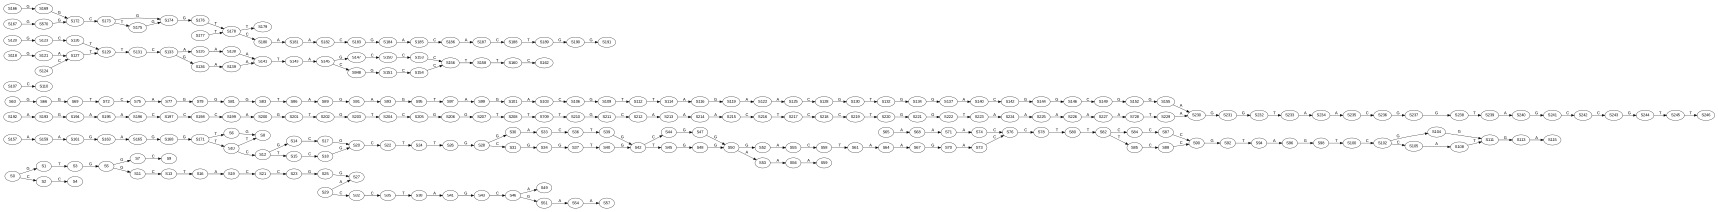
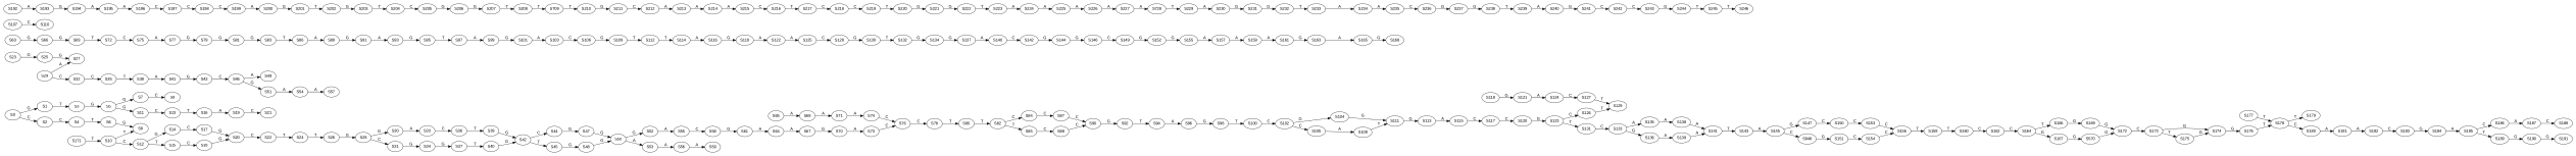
  strict digraph {
    fontname="Liberation Sans"
    rankdir=LR
    node [fontname="Liberation Sans"]
    edge [fontname="Liberation Sans"]
    S0
    S1
    S2
    S3
    S4
    S5
    S6
    S7
    S11
    S8
    S9
    S10
    S12
    S13
    S14
    S15
    S16
    S17
    S18
    S19
    S20
    S21
    S22
    S23
    S24
    S25
    S26
    S27
    S28
    S30
    S31
    S29
    S32
    S33
    S34
    S35
    S36
    S37
    S38
    S39
    S40
    S41
    S42
    S43
    S44
    S45
    S46
    S47
    S48
    S49
    S51
    S50
    S52
    S53
    S54
    S55
    S56
    S57
    S58
    S59
    S61
    S64
    S63
    S66
    S67
    S65
    S68
    S69
    S70
    S71
    S72
    S73
    S74
    S75
    S76
    S77
    S78
    S79
    S80
    S81
    S82
    S83
    S84
    S85
    S86
    S87
    S88
    S89
    S90
    S91
    S92
    S93
    S94
    S95
    S96
    S97
    S98
    S99
    S100
    S101
    S102
    S103
    S104
    S105
    S106
    S111
    S108
    S109
    S107
    S110
    S112
    S113
    S114
    S115
    S116
+   S117
    S119
    S120
    S118
    S121
    S122
    S123
    S124
    S125
    S126
    S127
    S128
    S129
    S130
    S131
    S132
    S133
    S134
    S135
    S136
    S137
    S138
    S139
    S140
    S141
    S142
    S143
    S144
    S145
    S146
    S147
    n147 [label=S948]
    S149
    S150
    S151
    S152
    S153
    S154
    S155
    S156
    S157
    S158
    S159
    S160
    S161
    S162
    S163
+   S164
    S165
    S166
    S167
    S168
    S169
    n169 [label=S570]
    S171
    S172
    S173
    S174
    S175
    S176
    S178
    S177
    S179
    S180
    S181
    S182
    S183
    S184
    S185
    S186
    S187
    S188
    S189
    S190
    S191
    S192
    S193
    S194
    S195
    S196
    S197
    S198
    S199
    S200
    S201
    S202
    S203
    S204
    S205
    S206
    S207
    S208
    n208 [label=S709]
    S210
    S211
    S212
    S213
    S214
    S215
    S216
    S217
    S218
    S219
    S220
    S221
    S222
    S223
    S224
    S225
    S226
    S227
    n227 [label=S728]
    S229
    S230
    S231
    S232
    S233
    S234
    S235
    S236
    S237
    S238
    S239
    S240
    S241
    S242
    S243
    S244
    S245
    S246
    S0 -> S1 [label=G]
    S0 -> S2 [label=C]
    S1 -> S3 [label=T]
    S2 -> S4 [label=C]
    S3 -> S5 [label=G]
-   S171 -> S6 [label=T]
+   S4 -> S6 [label=T]
    S5 -> S7 [label=G]
    S5 -> S11 [label=G]
    S6 -> S8 [label=G]
    S7 -> S9 [label=C]
    S11 -> S13 [label=C]
    S10 -> S8 [label=T]
    S10 -> S12 [label=C]
    S12 -> S14 [label=G]
    S12 -> S15 [label=T]
    S13 -> S16 [label=T]
    S14 -> S17 [label=C]
    S15 -> S18 [label=C]
    S16 -> S19 [label=A]
    S17 -> S20 [label=G]
    S18 -> S20 [label=G]
    S19 -> S21 [label=C]
    S20 -> S22 [label=C]
-   S21 -> S23 [label=C]
    S22 -> S24 [label=T]
    S23 -> S25 [label=G]
    S24 -> S26 [label=T]
    S25 -> S27 [label=G]
    S26 -> S28 [label=G]
    S28 -> S30 [label=G]
    S28 -> S31 [label=C]
    S30 -> S33 [label=A]
    S31 -> S34 [label=G]
    S29 -> S27 [label=A]
    S29 -> S32 [label=C]
    S32 -> S35 [label=C]
    S33 -> S36 [label=C]
    S34 -> S37 [label=G]
    S35 -> S38 [label=T]
    S36 -> S39 [label=T]
    S37 -> S40 [label=T]
    S38 -> S41 [label=A]
    S39 -> S42 [label=G]
    S40 -> S42 [label=G]
    S41 -> S43 [label=G]
    S42 -> S44 [label=C]
    S42 -> S45 [label=T]
    S43 -> S46 [label=C]
    S44 -> S47 [label=G]
    S45 -> S48 [label=G]
    S46 -> S49 [label=A]
    S46 -> S51 [label=G]
    S47 -> S50 [label=G]
    S48 -> S50 [label=G]
    S51 -> S54 [label=A]
    S50 -> S52 [label=G]
    S50 -> S53 [label=A]
    S52 -> S55 [label=A]
    S53 -> S56 [label=A]
    S54 -> S57 [label=A]
    S55 -> S58 [label=C]
    S56 -> S59 [label=A]
-   S58 -> S61 [label=T]
+   S58 -> S61 [label=G]
    S61 -> S64 [label=A]
    S64 -> S67 [label=A]
    S63 -> S66 [label=G]
    S66 -> S69 [label=G]
    S67 -> S70 [label=G]
    S65 -> S68 [label=A]
    S68 -> S71 [label=A]
    S69 -> S72 [label=T]
    S70 -> S73 [label=A]
    S71 -> S74 [label=A]
    S72 -> S75 [label=C]
    S73 -> S76 [label=C]
    S74 -> S76 [label=C]
    S75 -> S77 [label=A]
    S76 -> S78 [label=C]
    S77 -> S79 [label=G]
    S78 -> S80 [label=T]
    S79 -> S81 [label=G]
    S80 -> S82 [label=T]
    S81 -> S83 [label=G]
    S82 -> S84 [label=C]
    S82 -> S85 [label=T]
    S83 -> S86 [label=T]
    S84 -> S87 [label=C]
    S85 -> S88 [label=C]
    S86 -> S89 [label=A]
    S87 -> S90 [label=C]
    S88 -> S90 [label=C]
    S89 -> S91 [label=G]
    S90 -> S92 [label=G]
    S91 -> S93 [label=A]
    S92 -> S94 [label=T]
    S93 -> S95 [label=G]
    S94 -> S96 [label=A]
    S95 -> S97 [label=T]
    S96 -> S98 [label=G]
    S97 -> S99 [label=A]
    S98 -> S100 [label=T]
    S99 -> S101 [label=G]
    S100 -> S102 [label=C]
    S101 -> S103 [label=A]
    S102 -> S104 [label=G]
    S102 -> S105 [label=C]
    S103 -> S106 [label=C]
    S104 -> S111 [label=G]
    S105 -> S108 [label=A]
    S106 -> S109 [label=G]
    S111 -> S113 [label=G]
    S108 -> S111 [label=T]
    S109 -> S112 [label=T]
    S107 -> S110 [label=C]
    S112 -> S114 [label=T]
    S113 -> S115 [label=A]
    S114 -> S116 [label=A]
+   S115 -> S117 [label=C]
    S116 -> S119 [label=G]
+   S117 -> S120 [label=C]
    S119 -> S122 [label=A]
    S120 -> S123 [label=G]
    S118 -> S121 [label=G]
-   S121 -> S127 [label=A]
+   S121 -> S124 [label=A]
    S122 -> S125 [label=A]
    S123 -> S126 [label=C]
    S124 -> S127 [label=C]
    S125 -> S128 [label=C]
    S126 -> S129 [label=T]
    S127 -> S129 [label=T]
    S128 -> S130 [label=G]
-   S129 -> S131 [label=T]
+   S123 -> S131 [label=T]
    S130 -> S132 [label=T]
    S131 -> S133 [label=C]
    S132 -> S134 [label=G]
    S133 -> S135 [label=A]
    S133 -> S136 [label=G]
    S134 -> S137 [label=G]
    S135 -> S138 [label=A]
    S136 -> S139 [label=A]
    S137 -> S140 [label=A]
    S138 -> S141 [label=A]
    S139 -> S141 [label=A]
    S140 -> S142 [label=C]
    S141 -> S143 [label=T]
    S142 -> S144 [label=G]
    S143 -> S145 [label=A]
    S144 -> S146 [label=G]
    S145 -> S147 [label=G]
    S145 -> n147 [label=C]
    S146 -> S149 [label=C]
    S147 -> S150 [label=C]
    n147 -> S151 [label=G]
    S149 -> S152 [label=G]
    S150 -> S153 [label=C]
    S151 -> S154 [label=C]
    S152 -> S155 [label=G]
    S153 -> S156 [label=C]
    S154 -> S156 [label=C]
-   S155 -> S230 [label=A]
+   S155 -> S157 [label=A]
    S156 -> S158 [label=T]
    S157 -> S159 [label=A]
    S158 -> S160 [label=T]
    S159 -> S161 [label=A]
    S160 -> S162 [label=C]
    S161 -> S163 [label=G]
+   S162 -> S164 [label=C]
    S163 -> S165 [label=A]
+   S164 -> S166 [label=T]
+   S164 -> S167 [label=G]
    S165 -> S168 [label=G]
    S166 -> S169 [label=G]
    S167 -> n169 [label=G]
-   S168 -> S171 [label=G]
    S169 -> S172 [label=G]
    n169 -> S172 [label=G]
    S171 -> S10 [label=T]
    S172 -> S173 [label=C]
    S173 -> S174 [label=G]
    S173 -> S175 [label=T]
    S174 -> S176 [label=G]
    S175 -> S174 [label=G]
    S176 -> S178 [label=T]
    S178 -> S179 [label=T]
    S178 -> S180 [label=C]
    S177 -> S178 [label=T]
    S180 -> S181 [label=A]
    S181 -> S182 [label=A]
    S182 -> S183 [label=C]
    S183 -> S184 [label=G]
    S184 -> S185 [label=A]
    S185 -> S186 [label=C]
    S186 -> S187 [label=A]
    S187 -> S188 [label=C]
-   S188 -> S189 [label=T]
+   S185 -> S189 [label=T]
    S189 -> S190 [label=G]
    S190 -> S191 [label=G]
    S192 -> S193 [label=A]
    S193 -> S194 [label=G]
    S194 -> S195 [label=A]
    S195 -> S196 [label=A]
    S196 -> S197 [label=C]
    S197 -> S198 [label=C]
    S198 -> S199 [label=C]
    S199 -> S200 [label=A]
    S200 -> S201 [label=G]
    S201 -> S202 [label=T]
    S202 -> S203 [label=G]
    S203 -> S204 [label=T]
    S204 -> S205 [label=C]
    S205 -> S206 [label=G]
    S206 -> S207 [label=G]
    S207 -> S208 [label=T]
    S208 -> n208 [label=T]
    n208 -> S210 [label=T]
    S210 -> S211 [label=G]
    S211 -> S212 [label=C]
    S212 -> S213 [label=A]
    S213 -> S214 [label=A]
    S214 -> S215 [label=A]
    S215 -> S216 [label=C]
    S216 -> S217 [label=T]
    S217 -> S218 [label=C]
    S218 -> S219 [label=C]
    S219 -> S220 [label=T]
    S220 -> S221 [label=G]
    S221 -> S222 [label=G]
    S222 -> S223 [label=T]
    S223 -> S224 [label=A]
    S224 -> S225 [label=A]
    S225 -> S226 [label=A]
    S226 -> S227 [label=A]
    S227 -> n227 [label=A]
    n227 -> S229 [label=T]
    S229 -> S230 [label=A]
    S230 -> S231 [label=G]
    S231 -> S232 [label=G]
    S232 -> S233 [label=T]
    S233 -> S234 [label=A]
    S234 -> S235 [label=A]
    S235 -> S236 [label=C]
    S236 -> S237 [label=G]
    S237 -> S238 [label=G]
    S238 -> S239 [label=T]
    S239 -> S240 [label=A]
    S240 -> S241 [label=G]
    S241 -> S242 [label=C]
    S242 -> S243 [label=C]
    S243 -> S244 [label=G]
    S244 -> S245 [label=T]
    S245 -> S246 [label=T]
  }
